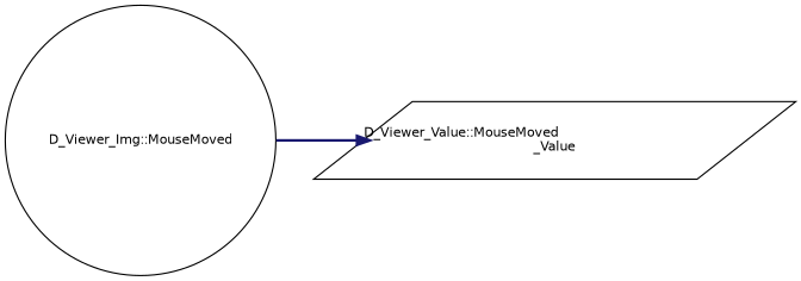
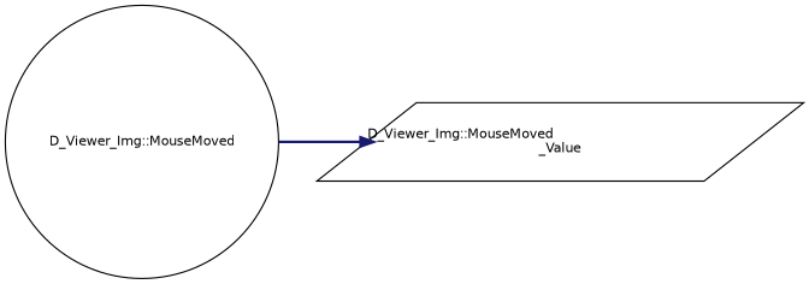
  digraph {
    rankdir=RL
    node [color=black fillcolor=white fontname=Helvetica fontsize=10 style=filled]
-   n1 [fontcolor=black height=0.2 label="D_Viewer_Value::MouseMoved\l_Value" shape=parallelogram width=0.4]
+   n1 [fontcolor=black height=0.2 label="D_Viewer_Img::MouseMoved\l_Value" shape=parallelogram width=0.4]
    n2 [height=0.2 label="D_Viewer_Img::MouseMoved" shape=circle width=0.4]
    n1 -> n2 [color=midnightblue dir=back fontname=Helvetica fontsize=10 labelfontname=Helvetica labelfontsize=10 style=bold]
  }
